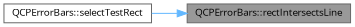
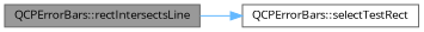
  digraph {
    rankdir=RL
    fontname="Open Sans"
    node [fontname="Open Sans" fontsize=10 shape=box style=filled]
    n1 [color=gray40 fillcolor=grey60 fontcolor=black height=0.2 label="QCPErrorBars::rectIntersectsLine" width=0.4]
    n2 [color=grey40 fillcolor=white height=0.2 label="QCPErrorBars::selectTestRect" width=0.4]
-   n1 -> n2 [color=steelblue1 dir=back fontname="Open Sans" fontsize=10 labelfontname=Helvetica labelfontsize=10 style=solid]
+   n2 -> n1 [color=steelblue1 dir=back fontname="Open Sans" fontsize=10 labelfontname=Helvetica labelfontsize=10 style=solid]
  }
